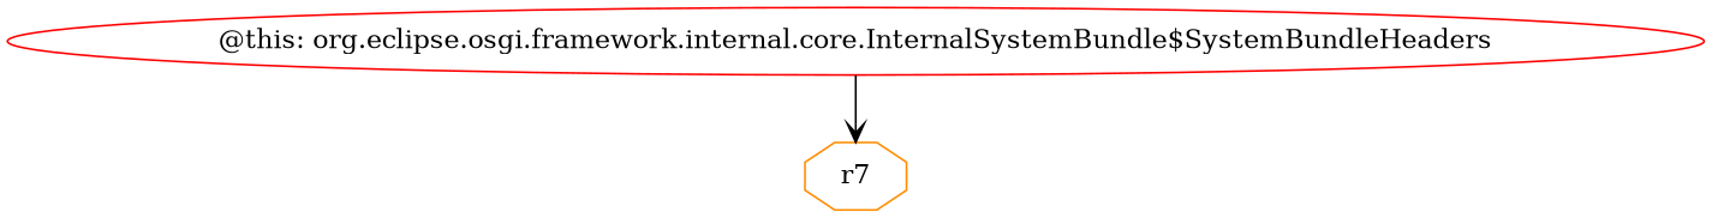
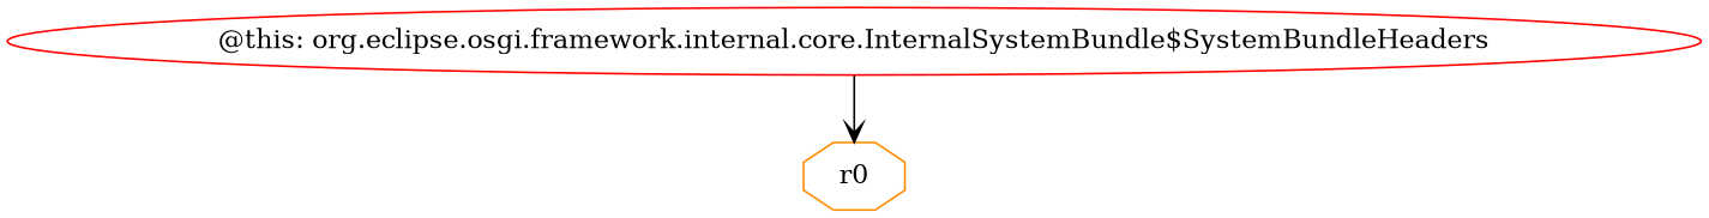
  digraph {
    n1 [label="@this: org.eclipse.osgi.framework.internal.core.InternalSystemBundle$SystemBundleHeaders" color=red shape=ellipse]
-   n2 [label=r7 color=darkorange shape=octagon]
+   n2 [label=r0 color=darkorange shape=octagon]
    n1 -> n2 [arrowhead=vee]
  }
